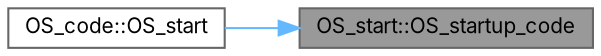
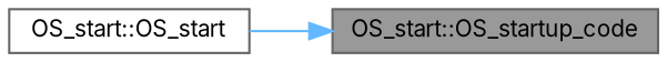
  digraph {
    rankdir=RL
    fontname=Inter
    node [fontname=Inter fontsize=10 shape=box style=filled]
    n1 [color=gray40 fillcolor=grey60 fontcolor=black height=0.2 label="OS_start::OS_startup_code" width=0.4]
-   n2 [color=grey40 fillcolor=white height=0.2 label="OS_code::OS_start" width=0.4]
+   n2 [color=grey40 fillcolor=white height=0.2 label="OS_start::OS_start" width=0.4]
    n1 -> n2 [color=steelblue1 dir=back fontname=Inter fontsize=10 labelfontname=Helvetica labelfontsize=10 style=solid]
  }
